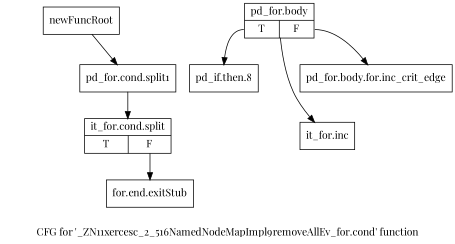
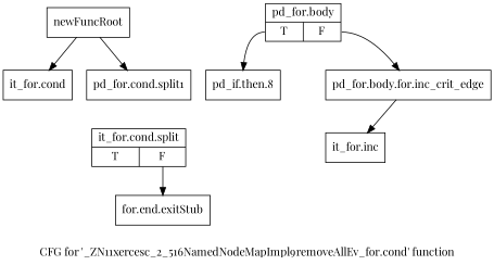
  digraph {
    fontname="Playfair Display"
    label="CFG for '_ZN11xercesc_2_516NamedNodeMapImpl9removeAllEv_for.cond' function"
    node [fontname="Playfair Display" shape=record]
    edge [fontname="Playfair Display"]
    n1 [label="{newFuncRoot}"]
+   n2 [label="{it_for.cond}"]
    n3 [label="{pd_for.cond.split1}"]
    n4 [label="{it_for.cond.split|{<s0>T|<s1>F}}"]
    n5 [label="{for.end.exitStub}"]
    n6 [label="{pd_for.body|{<s0>T|<s1>F}}"]
    n7 [label="{pd_if.then.8}"]
    n8 [label="{pd_for.body.for.inc_crit_edge}"]
    n9 [label="{it_for.inc}"]
+   n1 -> n2
    n1 -> n3
-   n3 -> n4
    n4 -> n5 [tailport=s1]
    n6 -> n7 [tailport=s0]
    n6 -> n8 [tailport=s1]
-   n6 -> n9
+   n8 -> n9
  }
